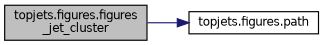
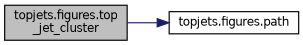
  digraph {
    rankdir=LR
    node [color=black fontname=Helvetica fontsize=10 shape=record style=filled]
-   n1 [fillcolor=grey75 fontcolor=black height=0.2 label="topjets.figures.figures\l_jet_cluster" width=0.4]
+   n1 [fillcolor=grey75 fontcolor=black height=0.2 label="topjets.figures.top\l_jet_cluster" width=0.4]
    n2 [fillcolor=white height=0.2 label="topjets.figures.path" width=0.4]
    n1 -> n2 [color=midnightblue fontname=Helvetica fontsize=10 labelfontname=Helvetica labelfontsize=10 style=solid]
  }
